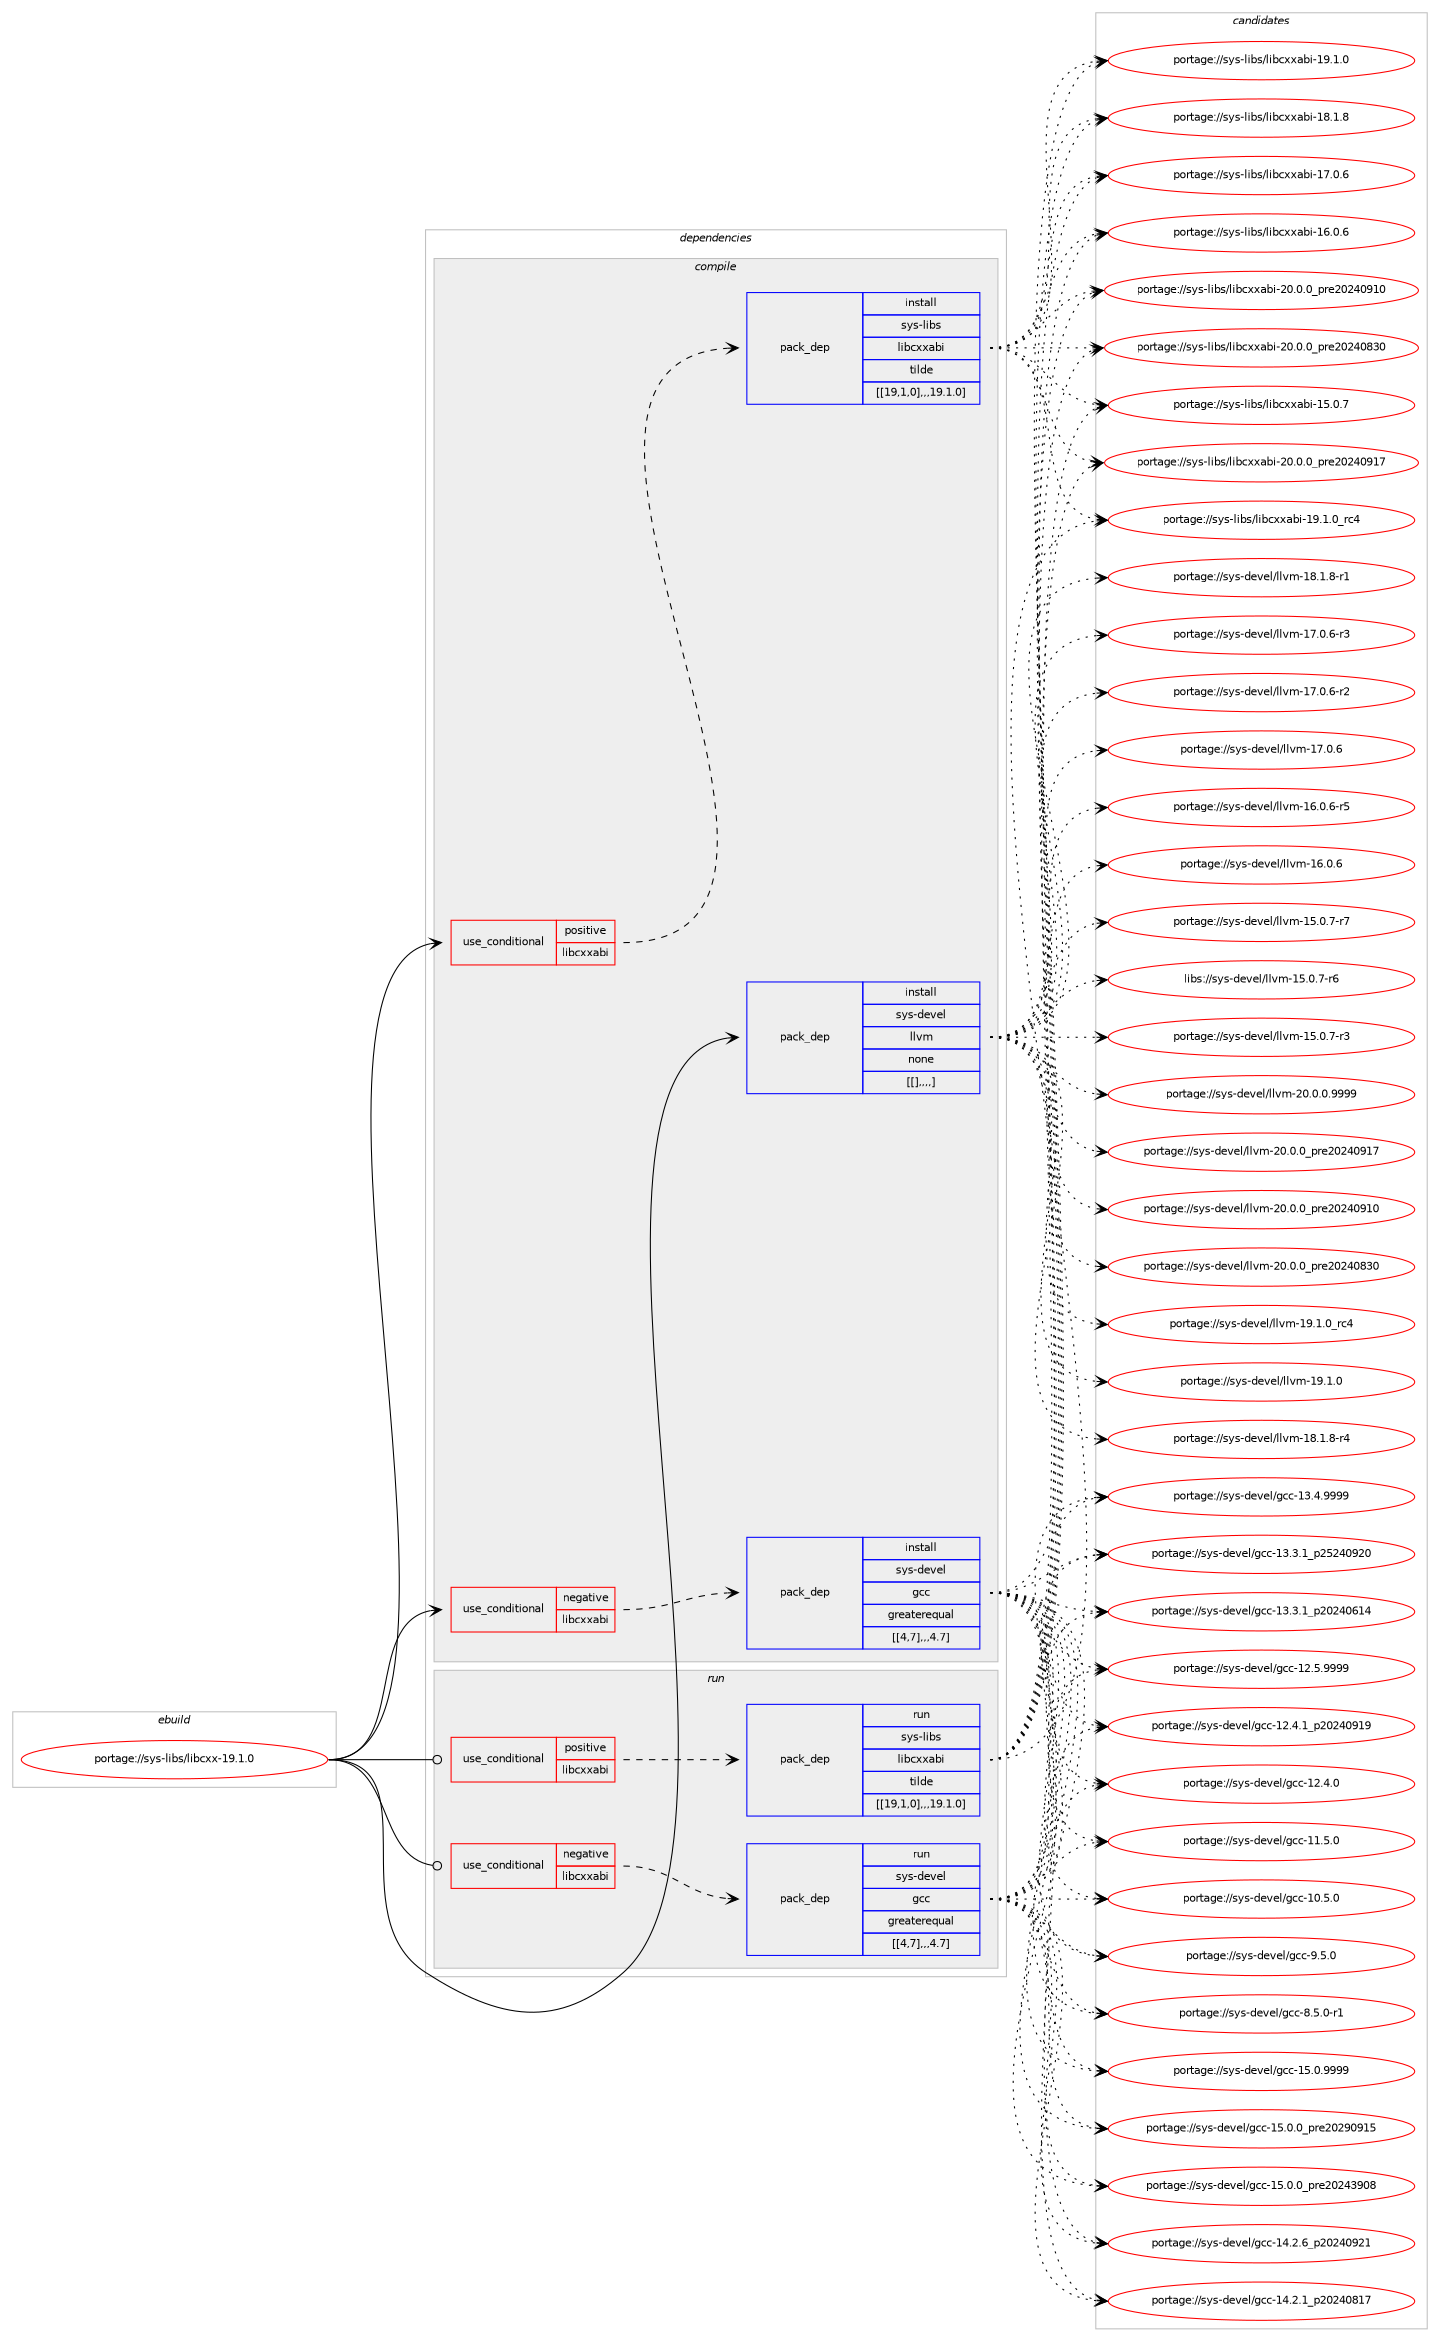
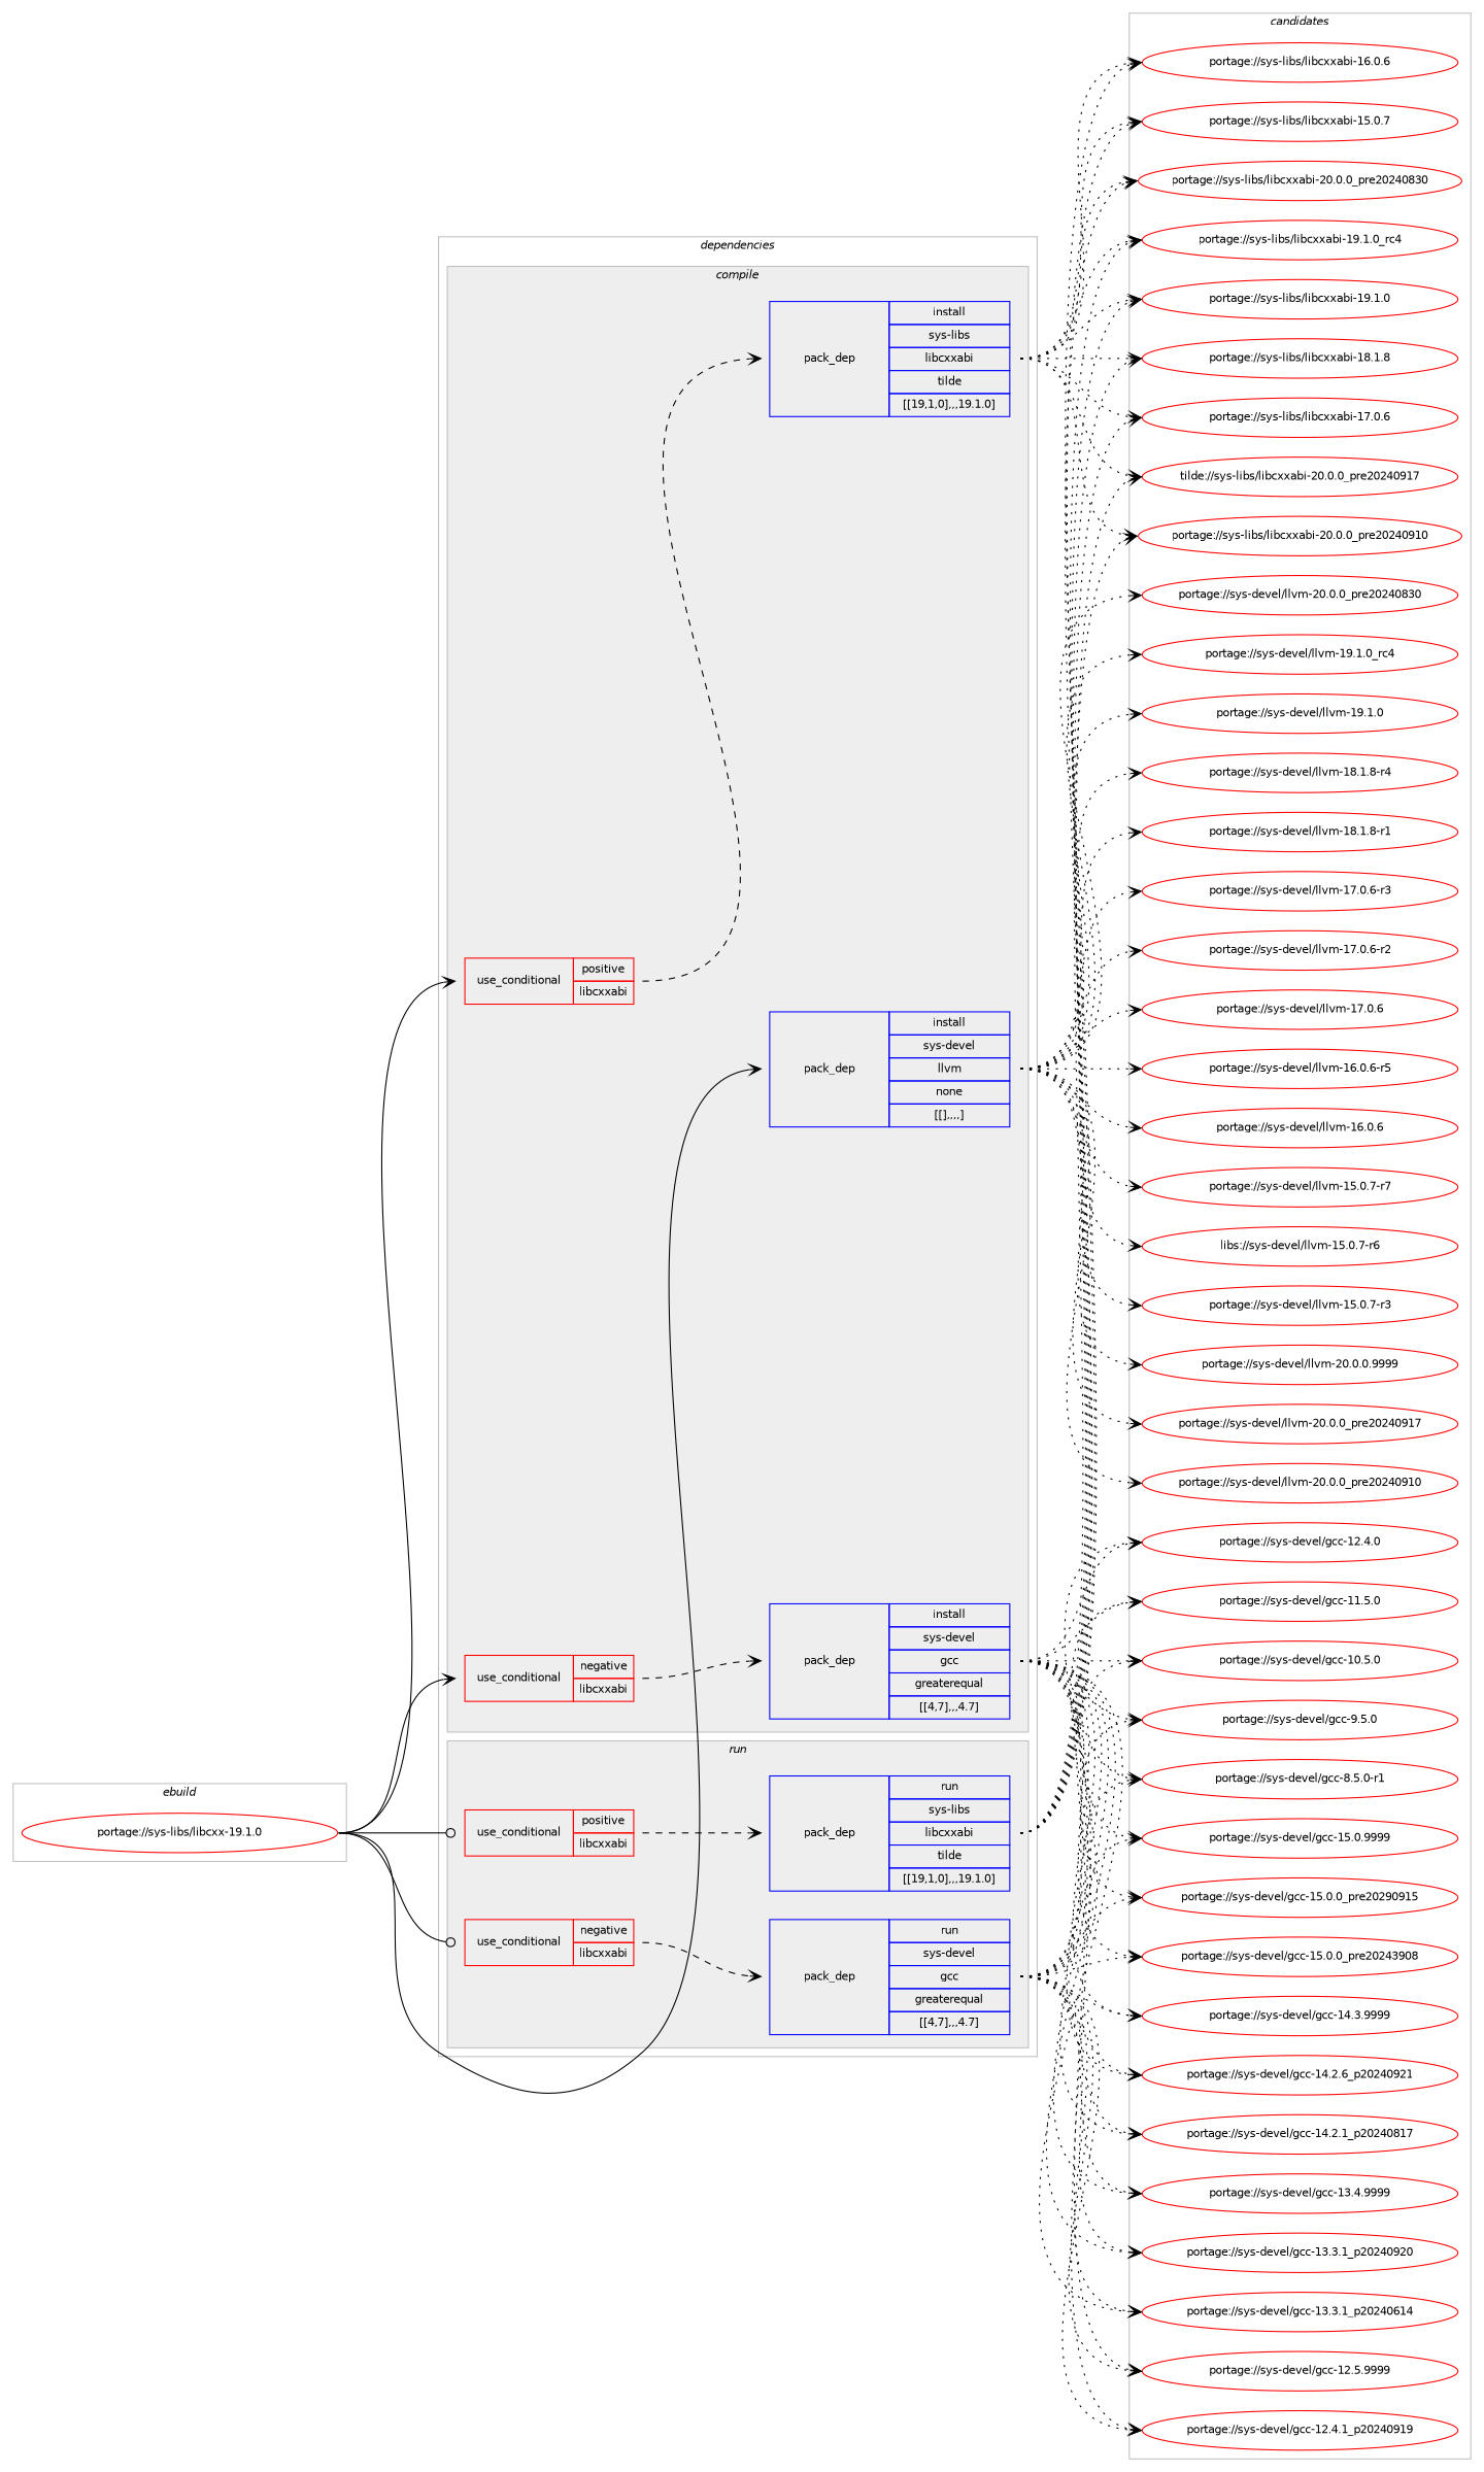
  digraph {
    compound=true
    concentrate=true
    fontname=Helvetica
    fontsize=10
    newrank=true
    rankdir=LR
    ranksep=1.5
    node [color=red fontname=Helvetica fontsize=10]
    edge [arrowhead=vee headport=w style=dotted tailport=e weight=100]
    n1 [label="portage://sys-libs/libcxx-19.1.0" width=4]
    n2 [color=blue label=<<TABLE BORDER="0" CELLBORDER="1" CELLSPACING="0" CELLPADDING="4" WIDTH="220"><TR><TD ROWSPAN="6" CELLPADDING="30">pack_dep</TD></TR><TR><TD WIDTH="110">install</TD></TR><TR><TD>sys-devel</TD></TR><TR><TD>gcc</TD></TR><TR><TD>greaterequal</TD></TR><TR><TD>[[4,7],,,4.7]</TD></TR></TABLE>> shape=none]
    n3 [label=<<TABLE BORDER="0" CELLBORDER="1" CELLSPACING="0" CELLPADDING="4"><TR><TD ROWSPAN="3" CELLPADDING="10">use_conditional</TD></TR><TR><TD>negative</TD></TR><TR><TD>libcxxabi</TD></TR></TABLE>> shape=none]
    n4 [color=blue label=<<TABLE BORDER="0" CELLBORDER="1" CELLSPACING="0" CELLPADDING="4" WIDTH="220"><TR><TD ROWSPAN="6" CELLPADDING="30">pack_dep</TD></TR><TR><TD WIDTH="110">install</TD></TR><TR><TD>sys-libs</TD></TR><TR><TD>libcxxabi</TD></TR><TR><TD>tilde</TD></TR><TR><TD>[[19,1,0],,,19.1.0]</TD></TR></TABLE>> shape=none]
    n5 [label=<<TABLE BORDER="0" CELLBORDER="1" CELLSPACING="0" CELLPADDING="4"><TR><TD ROWSPAN="3" CELLPADDING="10">use_conditional</TD></TR><TR><TD>positive</TD></TR><TR><TD>libcxxabi</TD></TR></TABLE>> shape=none]
    n6 [color=blue label=<<TABLE BORDER="0" CELLBORDER="1" CELLSPACING="0" CELLPADDING="4" WIDTH="220"><TR><TD ROWSPAN="6" CELLPADDING="30">pack_dep</TD></TR><TR><TD WIDTH="110">install</TD></TR><TR><TD>sys-devel</TD></TR><TR><TD>llvm</TD></TR><TR><TD>none</TD></TR><TR><TD>[[],,,,]</TD></TR></TABLE>> shape=none]
    n7 [color=blue label=<<TABLE BORDER="0" CELLBORDER="1" CELLSPACING="0" CELLPADDING="4" WIDTH="220"><TR><TD ROWSPAN="6" CELLPADDING="30">pack_dep</TD></TR><TR><TD WIDTH="110">run</TD></TR><TR><TD>sys-devel</TD></TR><TR><TD>gcc</TD></TR><TR><TD>greaterequal</TD></TR><TR><TD>[[4,7],,,4.7]</TD></TR></TABLE>> shape=none]
    n8 [label=<<TABLE BORDER="0" CELLBORDER="1" CELLSPACING="0" CELLPADDING="4"><TR><TD ROWSPAN="3" CELLPADDING="10">use_conditional</TD></TR><TR><TD>negative</TD></TR><TR><TD>libcxxabi</TD></TR></TABLE>> shape=none]
    n9 [color=blue label=<<TABLE BORDER="0" CELLBORDER="1" CELLSPACING="0" CELLPADDING="4" WIDTH="220"><TR><TD ROWSPAN="6" CELLPADDING="30">pack_dep</TD></TR><TR><TD WIDTH="110">run</TD></TR><TR><TD>sys-libs</TD></TR><TR><TD>libcxxabi</TD></TR><TR><TD>tilde</TD></TR><TR><TD>[[19,1,0],,,19.1.0]</TD></TR></TABLE>> shape=none]
    n10 [label=<<TABLE BORDER="0" CELLBORDER="1" CELLSPACING="0" CELLPADDING="4"><TR><TD ROWSPAN="3" CELLPADDING="10">use_conditional</TD></TR><TR><TD>positive</TD></TR><TR><TD>libcxxabi</TD></TR></TABLE>> shape=none]
    n11 [label="portage://sys-devel/gcc-15.0.9999" width=4]
    n12 [label="portage://sys-devel/gcc-15.0.0_pre20290915" width=4]
    n13 [label="portage://sys-devel/gcc-15.0.0_pre20243908" width=4]
+   n14 [label="portage://sys-devel/gcc-14.3.9999" width=4]
    n15 [label="portage://sys-devel/gcc-14.2.6_p20240921" width=4]
    n16 [label="portage://sys-devel/gcc-14.2.1_p20240817" width=4]
    n17 [label="portage://sys-devel/gcc-13.4.9999" width=4]
-   n18 [label="portage://sys-devel/gcc-13.3.1_p25240920" width=4]
+   n18 [label="portage://sys-devel/gcc-13.3.1_p20240920" width=4]
    n19 [label="portage://sys-devel/gcc-13.3.1_p20240614" width=4]
    n20 [label="portage://sys-devel/gcc-12.5.9999" width=4]
    n21 [label="portage://sys-devel/gcc-12.4.1_p20240919" width=4]
    n22 [label="portage://sys-devel/gcc-12.4.0" width=4]
    n23 [label="portage://sys-devel/gcc-11.5.0" width=4]
    n24 [label="portage://sys-devel/gcc-10.5.0" width=4]
    n25 [label="portage://sys-devel/gcc-9.5.0" width=4]
    n26 [label="portage://sys-devel/gcc-8.5.0-r1" width=4]
-   n27 [label="portage://sys-libs/libcxxabi-20.0.0_pre20240917" width=4]
+   n27 [label="tilde://sys-libs/libcxxabi-20.0.0_pre20240917" width=4]
    n28 [label="portage://sys-libs/libcxxabi-20.0.0_pre20240910" width=4]
    n29 [label="portage://sys-libs/libcxxabi-20.0.0_pre20240830" width=4]
    n30 [label="portage://sys-libs/libcxxabi-19.1.0_rc4" width=4]
    n31 [label="portage://sys-libs/libcxxabi-19.1.0" width=4]
    n32 [label="portage://sys-libs/libcxxabi-18.1.8" width=4]
    n33 [label="portage://sys-libs/libcxxabi-17.0.6" width=4]
    n34 [label="portage://sys-libs/libcxxabi-16.0.6" width=4]
    n35 [label="portage://sys-libs/libcxxabi-15.0.7" width=4]
    n36 [label="portage://sys-devel/llvm-20.0.0.9999" width=4]
    n37 [label="portage://sys-devel/llvm-20.0.0_pre20240917" width=4]
    n38 [label="portage://sys-devel/llvm-20.0.0_pre20240910" width=4]
    n39 [label="portage://sys-devel/llvm-20.0.0_pre20240830" width=4]
    n40 [label="portage://sys-devel/llvm-19.1.0_rc4" width=4]
    n41 [label="portage://sys-devel/llvm-19.1.0" width=4]
    n42 [label="portage://sys-devel/llvm-18.1.8-r4" width=4]
    n43 [label="portage://sys-devel/llvm-18.1.8-r1" width=4]
    n44 [label="portage://sys-devel/llvm-17.0.6-r3" width=4]
    n45 [label="portage://sys-devel/llvm-17.0.6-r2" width=4]
    n46 [label="portage://sys-devel/llvm-17.0.6" width=4]
    n47 [label="portage://sys-devel/llvm-16.0.6-r5" width=4]
    n48 [label="portage://sys-devel/llvm-16.0.6" width=4]
    n49 [label="portage://sys-devel/llvm-15.0.7-r7" width=4]
    n50 [label="libs://sys-devel/llvm-15.0.7-r6" width=4]
    n51 [label="portage://sys-devel/llvm-15.0.7-r3" width=4]
    subgraph cluster_1 {
      color=gray
      label=<<i>ebuild</i>>
      n1
    }
    subgraph cluster_2 {
      color=gray
      label=<<i>dependencies</i>>
      subgraph cluster_3 {
        color=gray
        fillcolor="#eeeeee"
        label=<<i>compile</i>>
        style=filled
        subgraph sub_4 {
          color=gray
          fillcolor="#eeeeee"
          label=<<i>compile</i>>
          style=filled
          n3
          subgraph sub_5 {
            color=gray
            fillcolor="#eeeeee"
            label=<<i>compile</i>>
            style=filled
            n2
          }
        }
        subgraph sub_6 {
          color=gray
          fillcolor="#eeeeee"
          label=<<i>compile</i>>
          style=filled
          n5
          subgraph sub_7 {
            color=gray
            fillcolor="#eeeeee"
            label=<<i>compile</i>>
            style=filled
            n4
          }
        }
        subgraph sub_8 {
          color=gray
          fillcolor="#eeeeee"
          label=<<i>compile</i>>
          style=filled
          n6
        }
      }
      subgraph cluster_9 {
        color=gray
        fillcolor="#eeeeee"
        label=<<i>compile and run</i>>
        style=filled
      }
      subgraph cluster_10 {
        color=gray
        fillcolor="#eeeeee"
        label=<<i>run</i>>
        style=filled
        subgraph sub_11 {
          color=gray
          fillcolor="#eeeeee"
          label=<<i>run</i>>
          style=filled
          n8
          subgraph sub_12 {
            color=gray
            fillcolor="#eeeeee"
            label=<<i>run</i>>
            style=filled
            n7
          }
        }
        subgraph sub_13 {
          color=gray
          fillcolor="#eeeeee"
          label=<<i>run</i>>
          style=filled
          n10
          subgraph sub_14 {
            color=gray
            fillcolor="#eeeeee"
            label=<<i>run</i>>
            style=filled
            n9
          }
        }
      }
    }
    subgraph cluster_15 {
      color=gray
      label=<<i>candidates</i>>
      rank=same
      subgraph sub_16 {
        color=black
        label=<<i>candidates</i>>
        nodesep=1
        rank=same
        n11
        n12
        n13
+       n14
        n15
        n16
        n17
        n18
        n19
        n20
        n21
        n22
        n23
        n24
        n25
        n26
      }
      subgraph sub_17 {
        color=black
        label=<<i>candidates</i>>
        nodesep=1
        rank=same
        n27
        n28
        n29
        n30
        n31
        n32
        n33
        n34
        n35
      }
      subgraph sub_18 {
        color=black
        label=<<i>candidates</i>>
        nodesep=1
        rank=same
        n36
        n37
        n38
        n39
        n40
        n41
        n42
        n43
        n44
        n45
        n46
        n47
        n48
        n49
        n50
        n51
      }
      subgraph sub_19 {
        color=black
        label=<<i>candidates</i>>
        nodesep=1
        rank=same
        n11
        n12
        n13
+       n14
        n15
        n16
        n17
        n18
        n19
        n20
        n21
        n22
        n23
        n24
        n25
        n26
      }
      subgraph sub_20 {
        color=black
        label=<<i>candidates</i>>
        nodesep=1
        rank=same
        n27
        n28
        n29
        n30
        n31
        n32
        n33
        n34
        n35
      }
    }
    n1 -> n3 [style=solid weight=20]
    n1 -> n5 [style=solid weight=20]
    n1 -> n6 [style=solid weight=20]
    n1 -> n8 [arrowhead=odot style=solid weight=20]
    n1 -> n10 [arrowhead=odot style=solid weight=20]
    n2 -> n11
    n2 -> n12
    n2 -> n13
+   n2 -> n14
    n2 -> n15
    n2 -> n16
    n2 -> n17
    n2 -> n18
    n2 -> n19
    n2 -> n20
    n2 -> n21
    n2 -> n22
    n2 -> n23
    n2 -> n24
    n2 -> n25
    n2 -> n26
    n3 -> n2 [style=dashed weight=20]
    n4 -> n27
    n4 -> n28
    n4 -> n29
    n4 -> n30
    n4 -> n31
    n4 -> n32
    n4 -> n33
    n4 -> n34
    n4 -> n35
    n5 -> n4 [style=dashed weight=20]
    n6 -> n36
    n6 -> n37
    n6 -> n38
    n6 -> n39
    n6 -> n40
    n6 -> n41
    n6 -> n42
    n6 -> n43
    n6 -> n44
    n6 -> n45
    n6 -> n46
    n6 -> n47
    n6 -> n48
    n6 -> n49
    n6 -> n50
    n6 -> n51
    n7 -> n11
    n7 -> n12
    n7 -> n13
+   n7 -> n14
    n7 -> n15
    n7 -> n16
    n7 -> n17
    n7 -> n18
    n7 -> n19
    n7 -> n20
    n7 -> n21
    n7 -> n22
    n7 -> n23
    n7 -> n24
    n7 -> n25
    n7 -> n26
    n8 -> n7 [style=dashed weight=20]
    n9 -> n27
    n9 -> n28
    n9 -> n29
    n9 -> n30
    n9 -> n31
    n9 -> n32
    n9 -> n33
    n9 -> n34
    n9 -> n35
    n10 -> n9 [style=dashed weight=20]
  }
